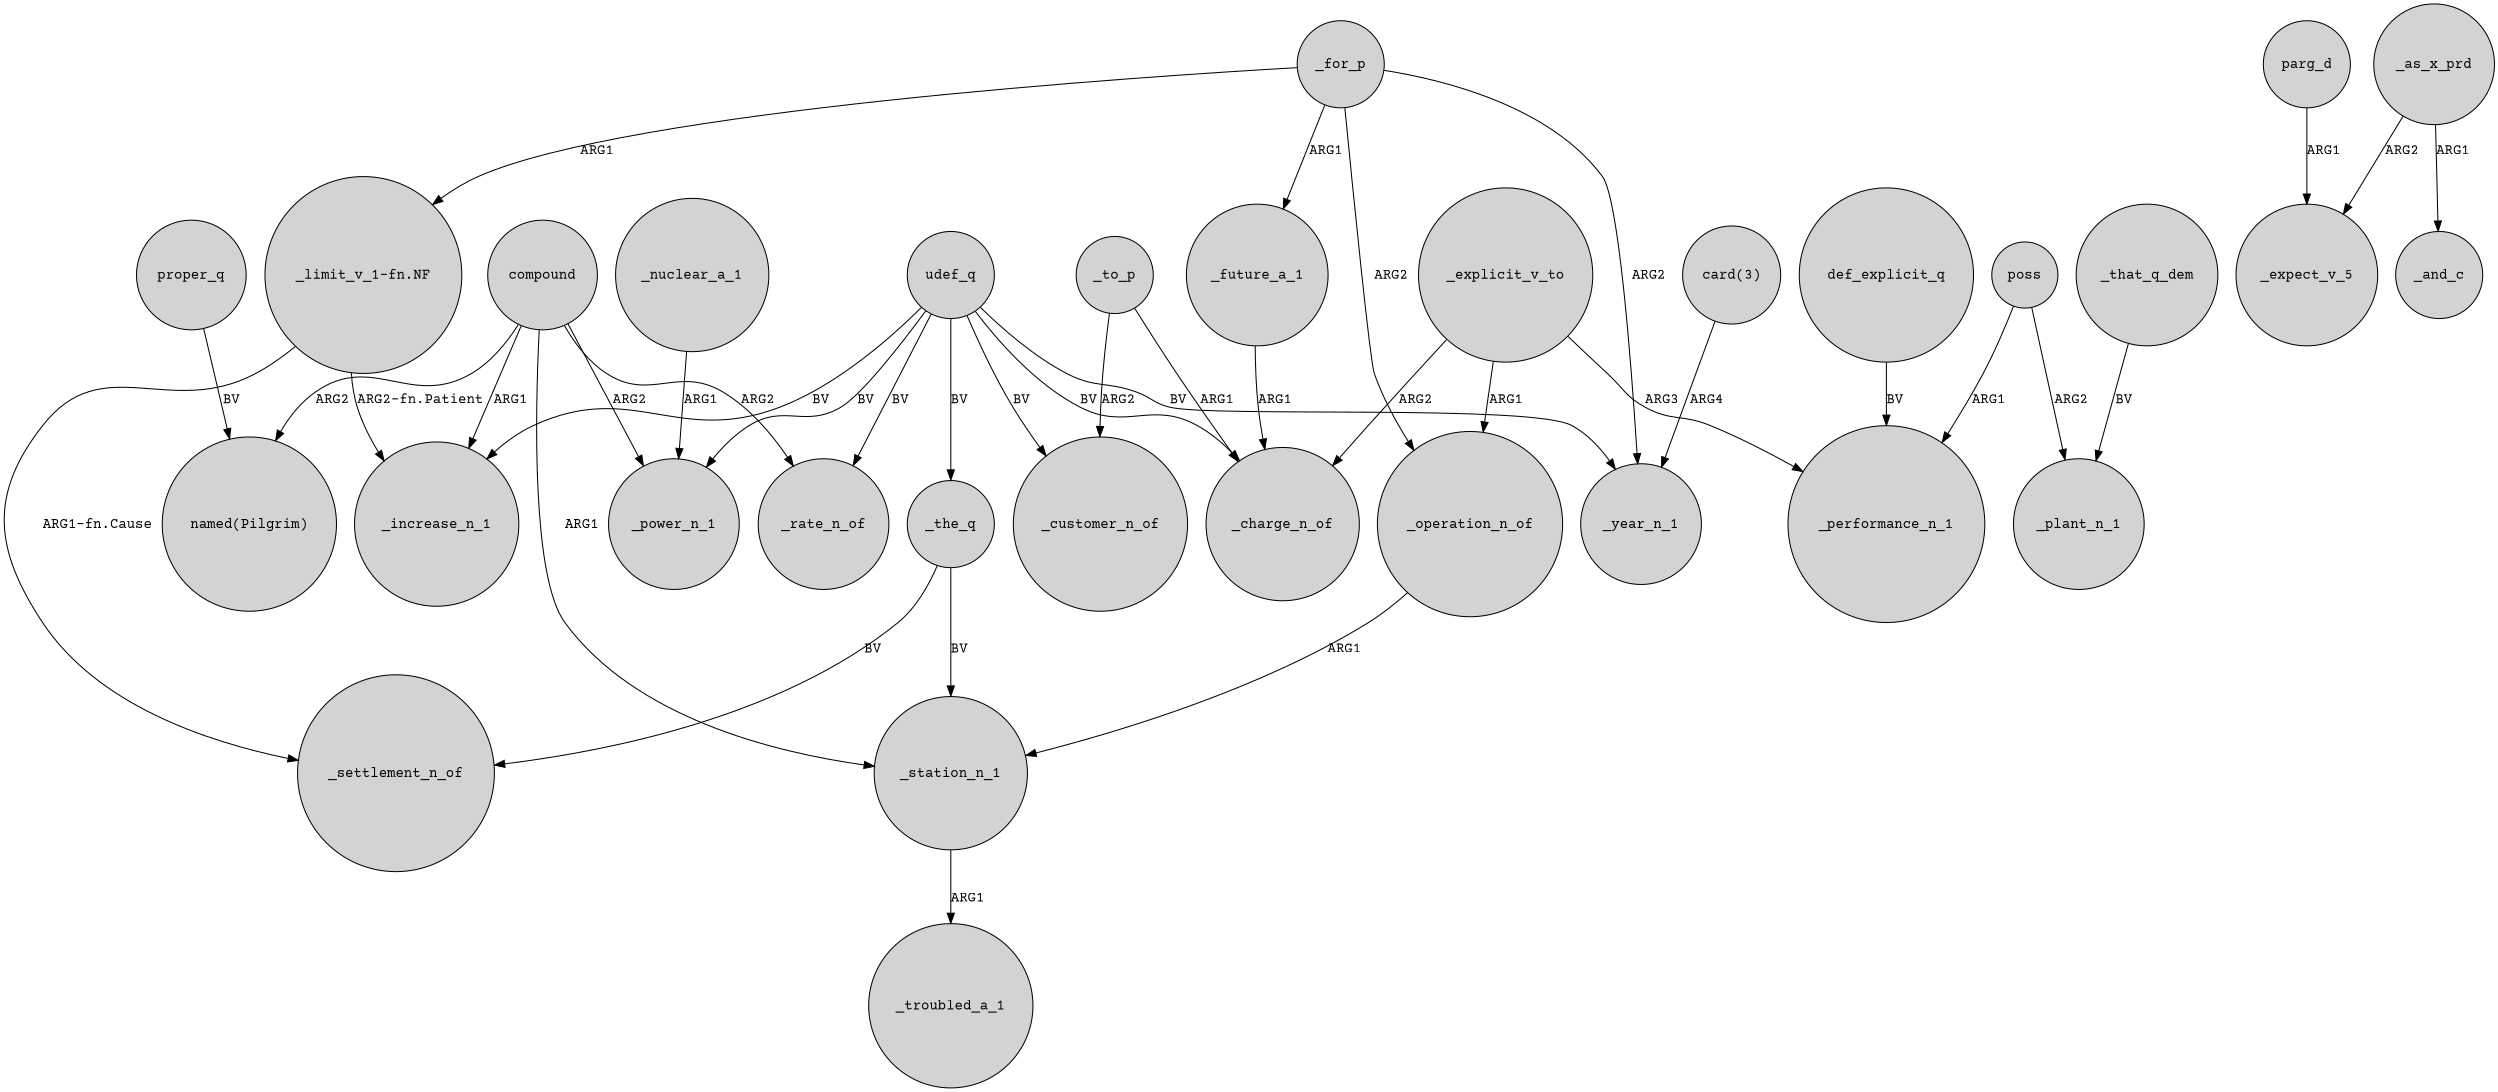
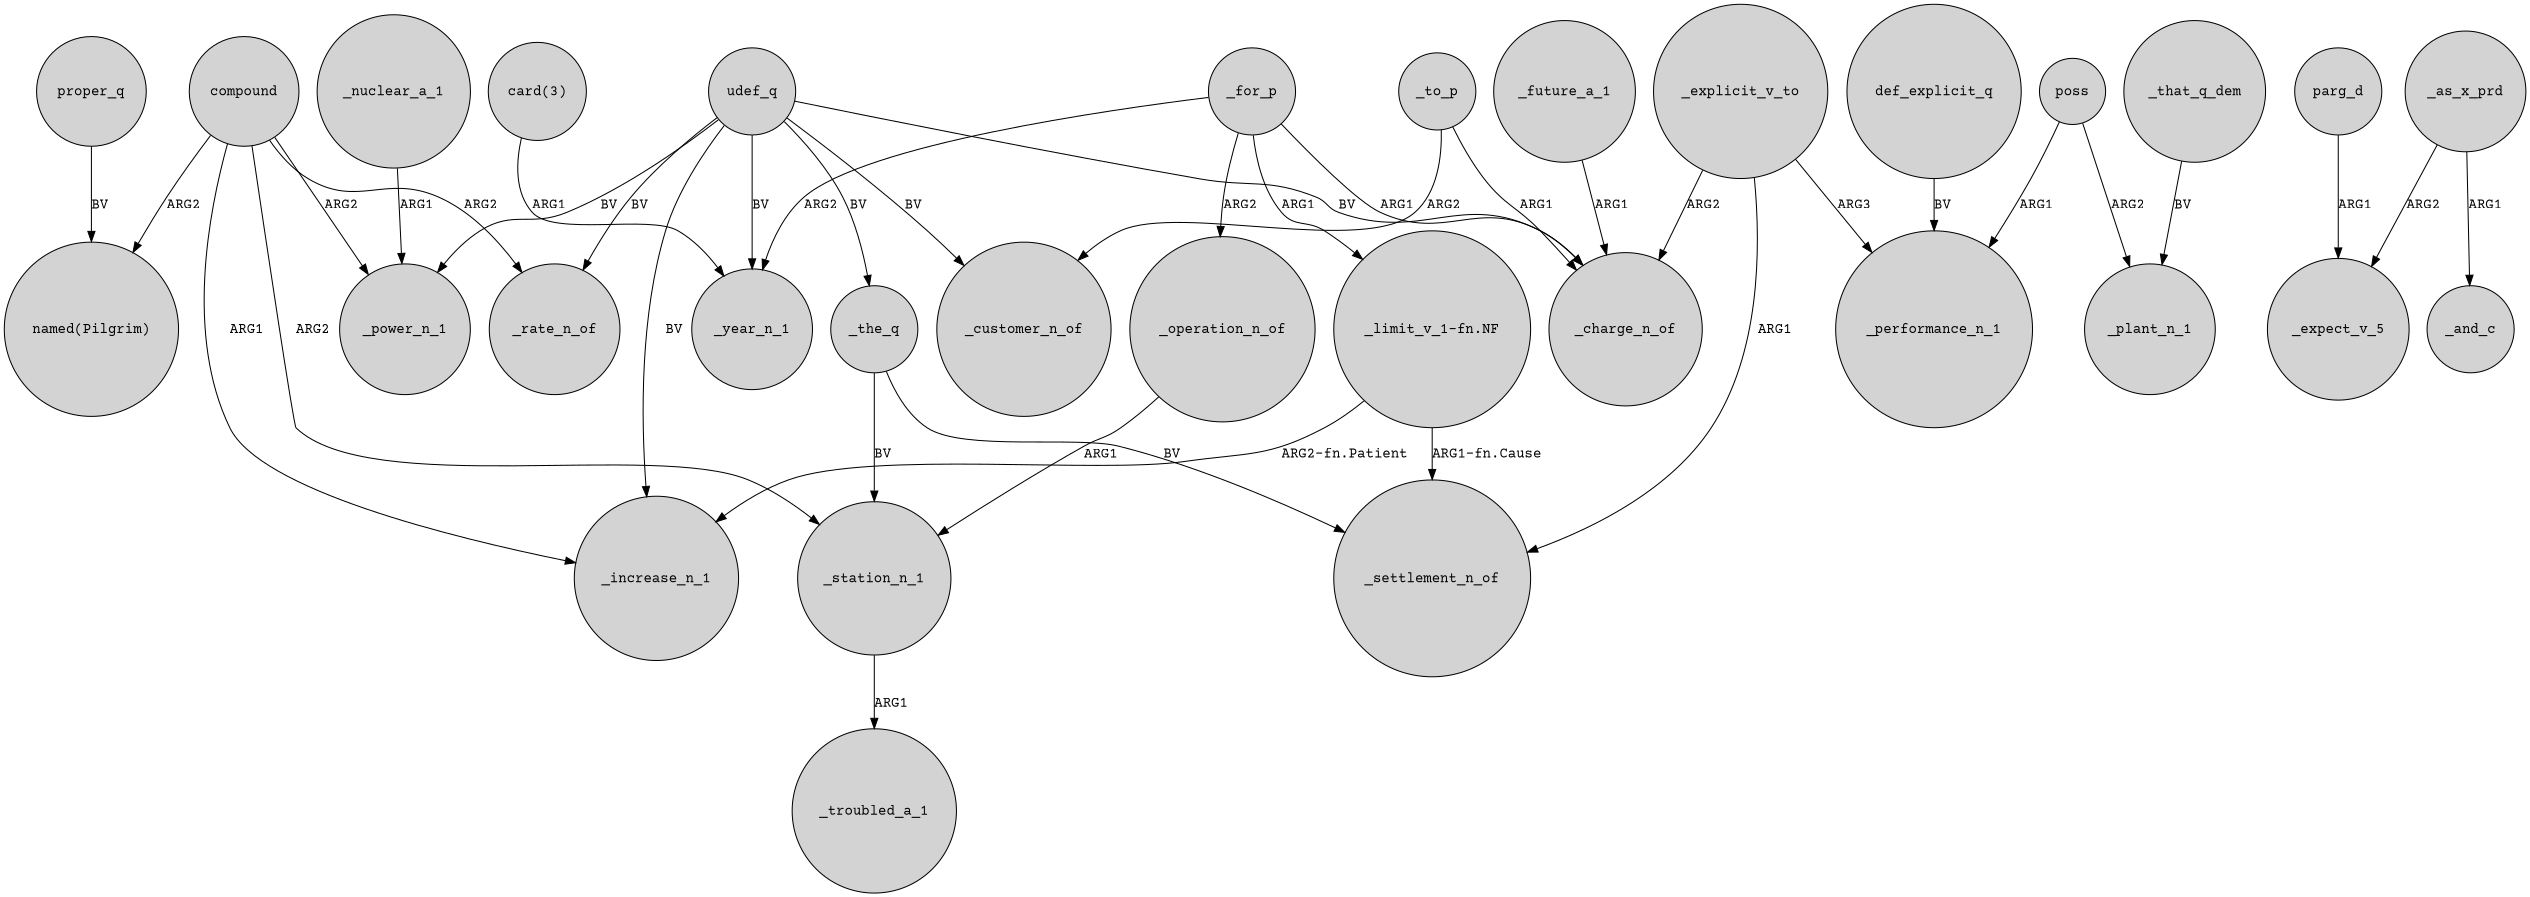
  digraph {
    fontname="Courier Prime"
    node [fontname="Courier Prime" shape=circle style=filled]
    edge [fontname="Courier Prime"]
    "_limit_v_1-fn.NF"
    _increase_n_1
    _settlement_n_of
    proper_q
    "named(Pilgrim)"
    n6 [label=_explicit_v_to]
    _charge_n_of
    _performance_n_1
    poss
    _plant_n_1
    _to_p
    _customer_n_of
    _for_p
    _year_n_1
    _operation_n_of
    _station_n_1
    compound
    _rate_n_of
    _power_n_1
    _troubled_a_1
    _future_a_1
    udef_q
    _the_q
    n24 [label=_expect_v_5]
    parg_d
    _as_x_prd
    _and_c
    _that_q_dem
    _nuclear_a_1
    def_explicit_q
    "card(3)"
    "_limit_v_1-fn.NF" -> _increase_n_1 [label="ARG2-fn.Patient"]
    "_limit_v_1-fn.NF" -> _settlement_n_of [label="ARG1-fn.Cause"]
    proper_q -> "named(Pilgrim)" [label=BV]
-   n6 -> _operation_n_of [label=ARG1]
+   n6 -> _settlement_n_of [label=ARG1]
    n6 -> _charge_n_of [label=ARG2]
    n6 -> _performance_n_1 [label=ARG3]
    poss -> _performance_n_1 [label=ARG1]
    poss -> _plant_n_1 [label=ARG2]
    _to_p -> _charge_n_of [label=ARG1]
    _to_p -> _customer_n_of [label=ARG2]
    _for_p -> "_limit_v_1-fn.NF" [label=ARG1]
-   _for_p -> _future_a_1 [label=ARG1]
+   _for_p -> _charge_n_of [label=ARG1]
    _for_p -> _year_n_1 [label=ARG2]
    _for_p -> _operation_n_of [label=ARG2]
    _operation_n_of -> _station_n_1 [label=ARG1]
    _station_n_1 -> _troubled_a_1 [label=ARG1]
    compound -> _increase_n_1 [label=ARG1]
    compound -> "named(Pilgrim)" [label=ARG2]
-   compound -> _station_n_1 [label=ARG1]
+   compound -> _station_n_1 [label=ARG2]
    compound -> _rate_n_of [label=ARG2]
    compound -> _power_n_1 [label=ARG2]
    _future_a_1 -> _charge_n_of [label=ARG1]
    udef_q -> _increase_n_1 [label=BV]
    udef_q -> _charge_n_of [label=BV]
    udef_q -> _customer_n_of [label=BV]
    udef_q -> _year_n_1 [label=BV]
    udef_q -> _rate_n_of [label=BV]
    udef_q -> _power_n_1 [label=BV]
    udef_q -> _the_q [label=BV]
    _the_q -> _settlement_n_of [label=BV]
    _the_q -> _station_n_1 [label=BV]
    parg_d -> n24 [label=ARG1]
    _as_x_prd -> n24 [label=ARG2]
    _as_x_prd -> _and_c [label=ARG1]
    _that_q_dem -> _plant_n_1 [label=BV]
    _nuclear_a_1 -> _power_n_1 [label=ARG1]
    def_explicit_q -> _performance_n_1 [label=BV]
-   "card(3)" -> _year_n_1 [label=ARG4]
+   "card(3)" -> _year_n_1 [label=ARG1]
  }
